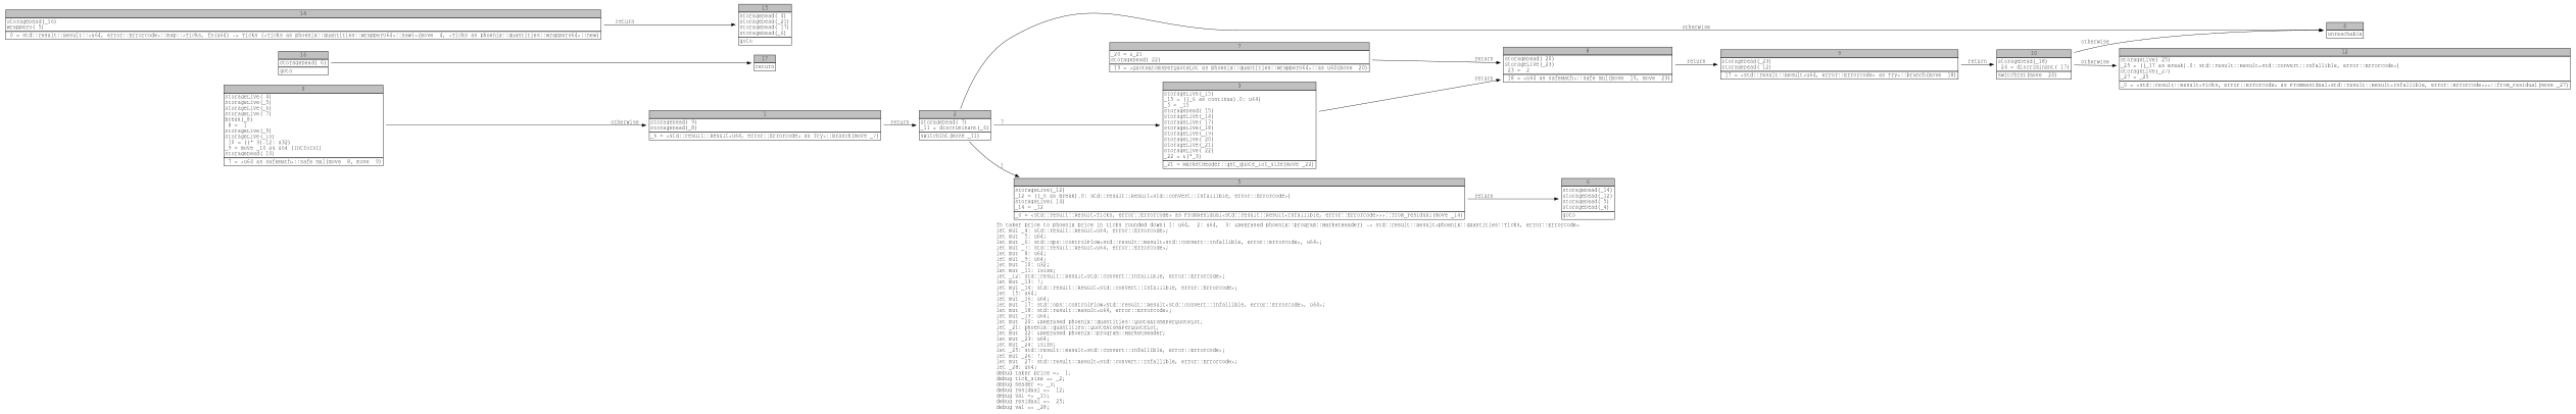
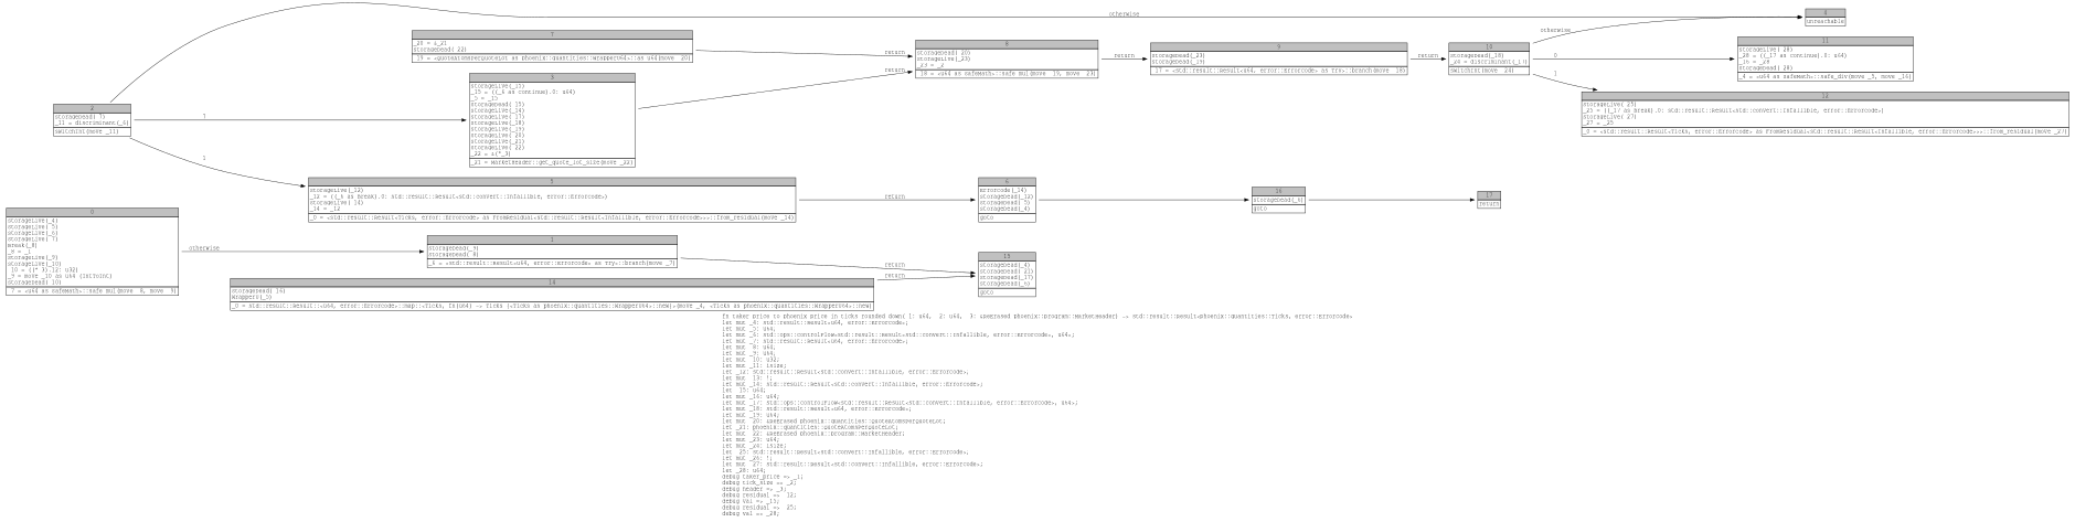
  digraph {
    fontname="Courier, monospace"
    label=<fn taker_price_to_phoenix_price_in_ticks_rounded_down(_1: u64, _2: u64, _3: &amp;ReErased phoenix::program::MarketHeader) -&gt; std::result::Result&lt;phoenix::quantities::Ticks, error::ErrorCode&gt;<br align="left"/>let mut _4: std::result::Result&lt;u64, error::ErrorCode&gt;;<br align="left"/>let mut _5: u64;<br align="left"/>let mut _6: std::ops::ControlFlow&lt;std::result::Result&lt;std::convert::Infallible, error::ErrorCode&gt;, u64&gt;;<br align="left"/>let mut _7: std::result::Result&lt;u64, error::ErrorCode&gt;;<br align="left"/>let mut _8: u64;<br align="left"/>let mut _9: u64;<br align="left"/>let mut _10: u32;<br align="left"/>let mut _11: isize;<br align="left"/>let _12: std::result::Result&lt;std::convert::Infallible, error::ErrorCode&gt;;<br align="left"/>let mut _13: !;<br align="left"/>let mut _14: std::result::Result&lt;std::convert::Infallible, error::ErrorCode&gt;;<br align="left"/>let _15: u64;<br align="left"/>let mut _16: u64;<br align="left"/>let mut _17: std::ops::ControlFlow&lt;std::result::Result&lt;std::convert::Infallible, error::ErrorCode&gt;, u64&gt;;<br align="left"/>let mut _18: std::result::Result&lt;u64, error::ErrorCode&gt;;<br align="left"/>let mut _19: u64;<br align="left"/>let mut _20: &amp;ReErased phoenix::quantities::QuoteAtomsPerQuoteLot;<br align="left"/>let _21: phoenix::quantities::QuoteAtomsPerQuoteLot;<br align="left"/>let mut _22: &amp;ReErased phoenix::program::MarketHeader;<br align="left"/>let mut _23: u64;<br align="left"/>let mut _24: isize;<br align="left"/>let _25: std::result::Result&lt;std::convert::Infallible, error::ErrorCode&gt;;<br align="left"/>let mut _26: !;<br align="left"/>let mut _27: std::result::Result&lt;std::convert::Infallible, error::ErrorCode&gt;;<br align="left"/>let _28: u64;<br align="left"/>debug taker_price =&gt; _1;<br align="left"/>debug tick_size =&gt; _2;<br align="left"/>debug header =&gt; _3;<br align="left"/>debug residual =&gt; _12;<br align="left"/>debug val =&gt; _15;<br align="left"/>debug residual =&gt; _25;<br align="left"/>debug val =&gt; _28;<br align="left"/>>
    rankdir=LR
    node [fontname="Courier, monospace" shape=none]
    edge [fontname="Courier, monospace"]
    n1 [label=<<table border="0" cellborder="1" cellspacing="0"><tr><td bgcolor="gray" align="center" colspan="1">0</td></tr><tr><td align="left" balign="left">StorageLive(_4)<br/>StorageLive(_5)<br/>StorageLive(_6)<br/>StorageLive(_7)<br/>Break(_8)<br/>_8 = _1<br/>StorageLive(_9)<br/>StorageLive(_10)<br/>_10 = ((*_3).12: u32)<br/>_9 = move _10 as u64 (IntToInt)<br/>StorageDead(_10)<br/></td></tr><tr><td align="left">_7 = &lt;u64 as SafeMath&gt;::safe_mul(move _8, move _9)</td></tr></table>>]
    n2 [label=<<table border="0" cellborder="1" cellspacing="0"><tr><td bgcolor="gray" align="center" colspan="1">1</td></tr><tr><td align="left" balign="left">StorageDead(_9)<br/>StorageDead(_8)<br/></td></tr><tr><td align="left">_6 = &lt;std::result::Result&lt;u64, error::ErrorCode&gt; as Try&gt;::branch(move _7)</td></tr></table>>]
    n3 [label=<<table border="0" cellborder="1" cellspacing="0"><tr><td bgcolor="gray" align="center" colspan="1">2</td></tr><tr><td align="left" balign="left">StorageDead(_7)<br/>_11 = discriminant(_6)<br/></td></tr><tr><td align="left">switchInt(move _11)</td></tr></table>>]
    n4 [label=<<table border="0" cellborder="1" cellspacing="0"><tr><td bgcolor="gray" align="center" colspan="1">3</td></tr><tr><td align="left" balign="left">StorageLive(_15)<br/>_15 = ((_6 as Continue).0: u64)<br/>_5 = _15<br/>StorageDead(_15)<br/>StorageLive(_14)<br/>StorageLive(_17)<br/>StorageLive(_18)<br/>StorageLive(_19)<br/>StorageLive(_20)<br/>StorageLive(_21)<br/>StorageLive(_22)<br/>_22 = &amp;(*_3)<br/></td></tr><tr><td align="left">_21 = MarketHeader::get_quote_lot_size(move _22)</td></tr></table>>]
    n5 [label=<<table border="0" cellborder="1" cellspacing="0"><tr><td bgcolor="gray" align="center" colspan="1">4</td></tr><tr><td align="left">unreachable</td></tr></table>>]
    n6 [label=<<table border="0" cellborder="1" cellspacing="0"><tr><td bgcolor="gray" align="center" colspan="1">5</td></tr><tr><td align="left" balign="left">StorageLive(_12)<br/>_12 = ((_6 as Break).0: std::result::Result&lt;std::convert::Infallible, error::ErrorCode&gt;)<br/>StorageLive(_14)<br/>_14 = _12<br/></td></tr><tr><td align="left">_0 = &lt;std::result::Result&lt;Ticks, error::ErrorCode&gt; as FromResidual&lt;std::result::Result&lt;Infallible, error::ErrorCode&gt;&gt;&gt;::from_residual(move _14)</td></tr></table>>]
    n7 [label=<<table border="0" cellborder="1" cellspacing="0"><tr><td bgcolor="gray" align="center" colspan="1">8</td></tr><tr><td align="left" balign="left">StorageDead(_20)<br/>StorageLive(_23)<br/>_23 = _2<br/></td></tr><tr><td align="left">_18 = &lt;u64 as SafeMath&gt;::safe_mul(move _19, move _23)</td></tr></table>>]
-   n8 [label=<<table border="0" cellborder="1" cellspacing="0"><tr><td bgcolor="gray" align="center" colspan="1">6</td></tr><tr><td align="left" balign="left">StorageDead(_14)<br/>StorageDead(_12)<br/>StorageDead(_5)<br/>StorageDead(_4)<br/></td></tr><tr><td align="left">goto</td></tr></table>>]
+   n8 [label=<<table border="0" cellborder="1" cellspacing="0"><tr><td bgcolor="gray" align="center" colspan="1">6</td></tr><tr><td align="left" balign="left">ErrorCode(_14)<br/>StorageDead(_12)<br/>StorageDead(_5)<br/>StorageDead(_4)<br/></td></tr><tr><td align="left">goto</td></tr></table>>]
    n9 [label=<<table border="0" cellborder="1" cellspacing="0"><tr><td bgcolor="gray" align="center" colspan="1">7</td></tr><tr><td align="left" balign="left">_20 = &amp;_21<br/>StorageDead(_22)<br/></td></tr><tr><td align="left">_19 = &lt;QuoteAtomsPerQuoteLot as phoenix::quantities::WrapperU64&gt;::as_u64(move _20)</td></tr></table>>]
    n10 [label=<<table border="0" cellborder="1" cellspacing="0"><tr><td bgcolor="gray" align="center" colspan="1">16</td></tr><tr><td align="left" balign="left">StorageDead(_6)<br/></td></tr><tr><td align="left">goto</td></tr></table>>]
    n11 [label=<<table border="0" cellborder="1" cellspacing="0"><tr><td bgcolor="gray" align="center" colspan="1">17</td></tr><tr><td align="left">return</td></tr></table>>]
-   n12 [label=<<table border="0" cellborder="1" cellspacing="0"><tr><td bgcolor="gray" align="center" colspan="1">9</td></tr><tr><td align="left" balign="left">StorageDead(_23)<br/>StorageDead(_12)<br/></td></tr><tr><td align="left">_17 = &lt;std::result::Result&lt;u64, error::ErrorCode&gt; as Try&gt;::branch(move _18)</td></tr></table>>]
+   n12 [label=<<table border="0" cellborder="1" cellspacing="0"><tr><td bgcolor="gray" align="center" colspan="1">9</td></tr><tr><td align="left" balign="left">StorageDead(_23)<br/>StorageDead(_19)<br/></td></tr><tr><td align="left">_17 = &lt;std::result::Result&lt;u64, error::ErrorCode&gt; as Try&gt;::branch(move _18)</td></tr></table>>]
    n13 [label=<<table border="0" cellborder="1" cellspacing="0"><tr><td bgcolor="gray" align="center" colspan="1">10</td></tr><tr><td align="left" balign="left">StorageDead(_18)<br/>_24 = discriminant(_17)<br/></td></tr><tr><td align="left">switchInt(move _24)</td></tr></table>>]
+   n14 [label=<<table border="0" cellborder="1" cellspacing="0"><tr><td bgcolor="gray" align="center" colspan="1">11</td></tr><tr><td align="left" balign="left">StorageLive(_28)<br/>_28 = ((_17 as Continue).0: u64)<br/>_16 = _28<br/>StorageDead(_28)<br/></td></tr><tr><td align="left">_4 = &lt;u64 as SafeMath&gt;::safe_div(move _5, move _16)</td></tr></table>>]
    n15 [label=<<table border="0" cellborder="1" cellspacing="0"><tr><td bgcolor="gray" align="center" colspan="1">12</td></tr><tr><td align="left" balign="left">StorageLive(_25)<br/>_25 = ((_17 as Break).0: std::result::Result&lt;std::convert::Infallible, error::ErrorCode&gt;)<br/>StorageLive(_27)<br/>_27 = _25<br/></td></tr><tr><td align="left">_0 = &lt;std::result::Result&lt;Ticks, error::ErrorCode&gt; as FromResidual&lt;std::result::Result&lt;Infallible, error::ErrorCode&gt;&gt;&gt;::from_residual(move _27)</td></tr></table>>]
    n16 [label=<<table border="0" cellborder="1" cellspacing="0"><tr><td bgcolor="gray" align="center" colspan="1">14</td></tr><tr><td align="left" balign="left">StorageDead(_16)<br/>WrapperU(_5)<br/></td></tr><tr><td align="left">_0 = std::result::Result::&lt;u64, error::ErrorCode&gt;::map::&lt;Ticks, fn(u64) -&gt; Ticks {&lt;Ticks as phoenix::quantities::WrapperU64&gt;::new}&gt;(move _4, &lt;Ticks as phoenix::quantities::WrapperU64&gt;::new)</td></tr></table>>]
    n17 [label=<<table border="0" cellborder="1" cellspacing="0"><tr><td bgcolor="gray" align="center" colspan="1">15</td></tr><tr><td align="left" balign="left">StorageDead(_4)<br/>StorageDead(_21)<br/>StorageDead(_17)<br/>StorageDead(_6)<br/></td></tr><tr><td align="left">goto</td></tr></table>>]
    n1 -> n2 [label=otherwise]
-   n2 -> n3 [label=return]
+   n2 -> n17 [label=return]
    n3 -> n4 [label=7]
    n3 -> n5 [label=otherwise]
    n3 -> n6 [label=1]
    n4 -> n7 [label=return]
    n6 -> n8 [label=return]
    n7 -> n12 [label=return]
+   n8 -> n10
    n9 -> n7 [label=return]
    n10 -> n11
    n12 -> n13 [label=return]
    n13 -> n5 [label=otherwise]
-   n13 -> n15 [label=otherwise]
+   n13 -> n14 [label=0]
+   n13 -> n15 [label=1]
    n16 -> n17 [label=return]
  }
